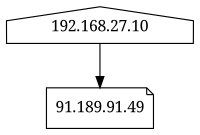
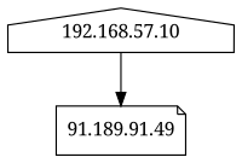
  digraph {
    fontname="Noto Serif"
    node [fontname="Noto Serif"]
-   "192.168.27.10" [activity_score=1.00 degree=100 in_degree=0 out_degree=100 total_connections=100 shape=house]
+   "192.168.27.10" [activity_score=1.00 degree=100 in_degree=0 out_degree=100 total_connections=100 shape=house label="192.168.57.10"]
    "91.189.91.49" [activity_score=0.19 degree=2 in_degree=2 out_degree=0 total_connections=2 shape=note]
    "192.168.27.10" -> "91.189.91.49" [conn_state_other=0.00 conn_state_partial=0.00 conn_state_rejected_reset=0.00 conn_state_successful=1.00 conn_state_suspicious=0.00 dst_port_type=0.00 history_length=0.80 local_orig=1.00 local_resp=0.00 orig_bytes=0.32 orig_ip_bytes=0.42 orig_pkts=0.14 protocol_ICMP=0.00 protocol_TCP=1.00 protocol_UDP=0.00 protocol_UNKNOWN=0.00 resp_bytes=0.38 resp_ip_bytes=0.43 resp_pkts=0.13 service_DNS=0.00 service_FTP=0.00 service_HTTP=1.00 service_SSH=0.00 service_UNKNOWN=0.00 src_port_type=0.50 timestamp_cos=-0.70 timestamp_sin=0.71 style=solid fontname="Noto Serif"]
  }
